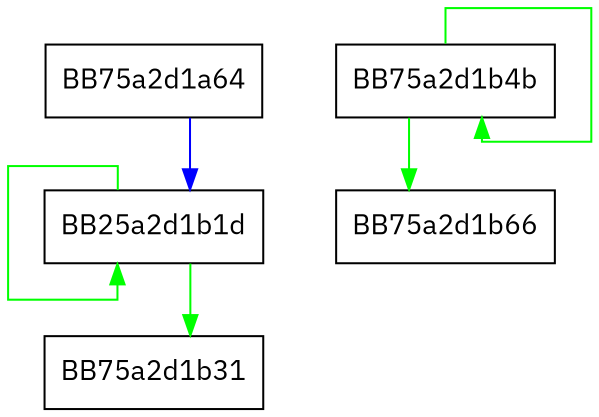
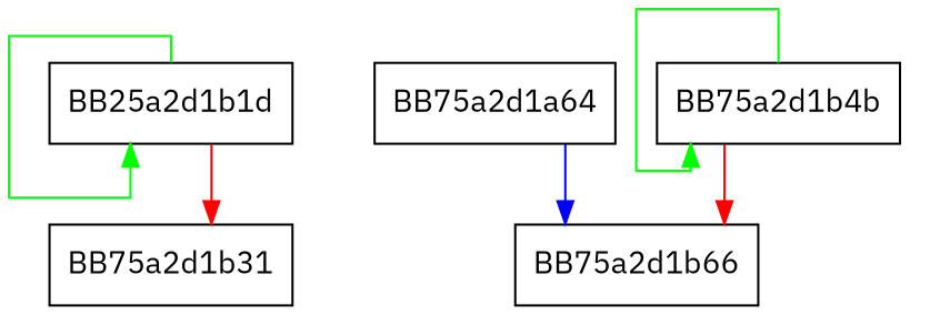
  digraph {
    fontname="IBM Plex Sans"
    splines=ortho
    node [fontname="IBM Plex Sans" shape=box]
    edge [color=green fontname="IBM Plex Sans"]
    n1 [label=BB25a2d1b1d]
    BB75a2d1a64
    BB75a2d1b31
    BB75a2d1b4b
    BB75a2d1b66
    n1 -> n1
-   n1 -> BB75a2d1b31
-   BB75a2d1a64 -> n1 [color=blue]
+   n1 -> BB75a2d1b31 [color=red]
+   BB75a2d1a64 -> BB75a2d1b66 [color=blue]
    BB75a2d1b4b -> BB75a2d1b4b
-   BB75a2d1b4b -> BB75a2d1b66
+   BB75a2d1b4b -> BB75a2d1b66 [color=red]
  }
